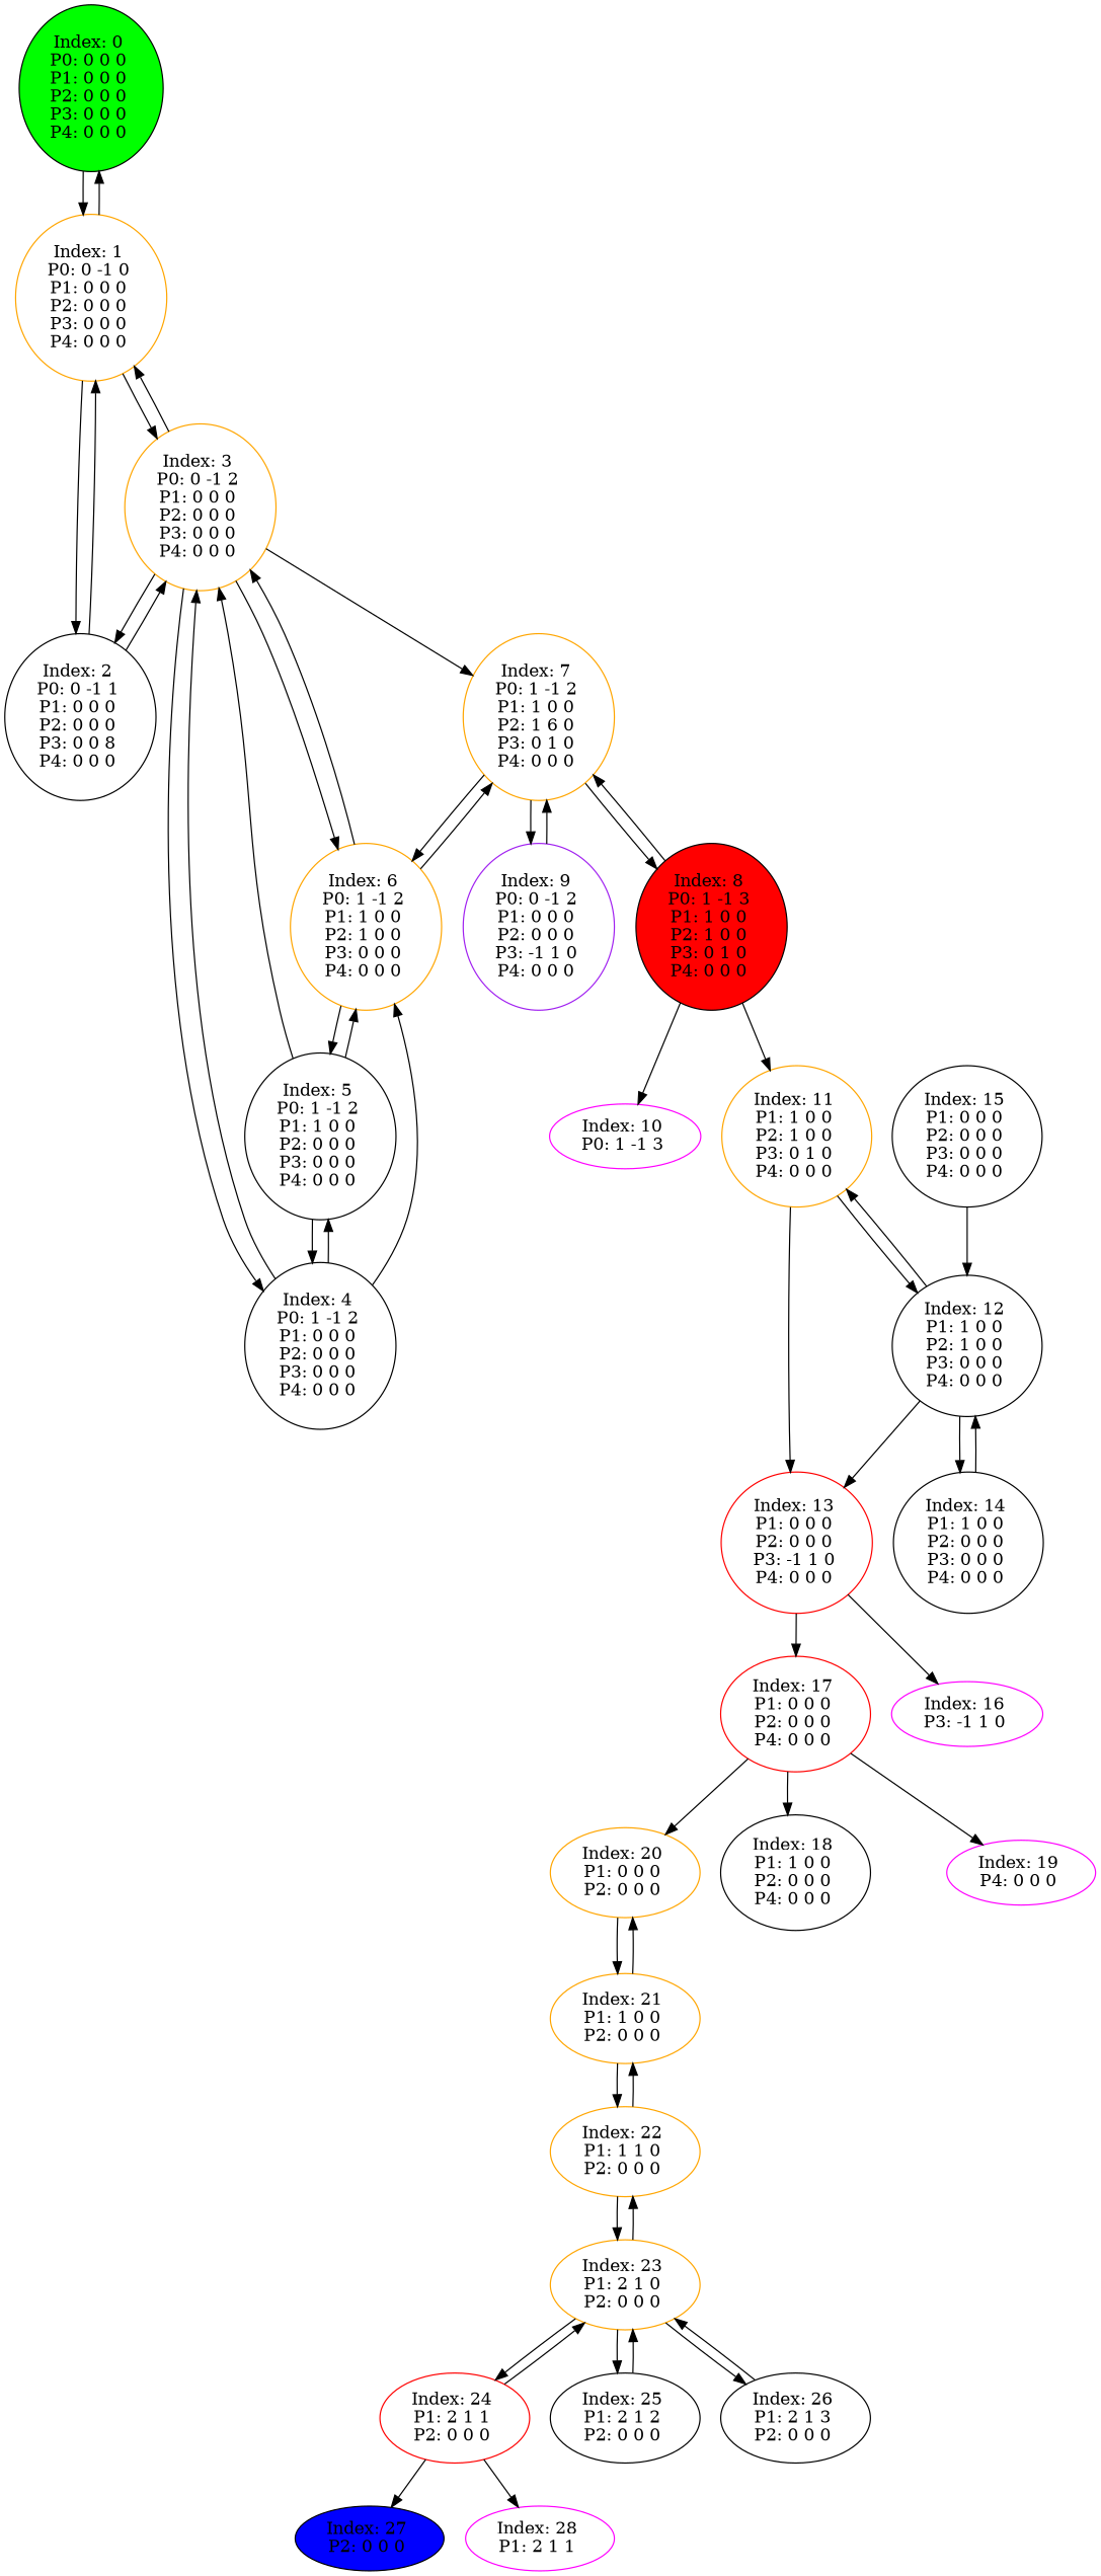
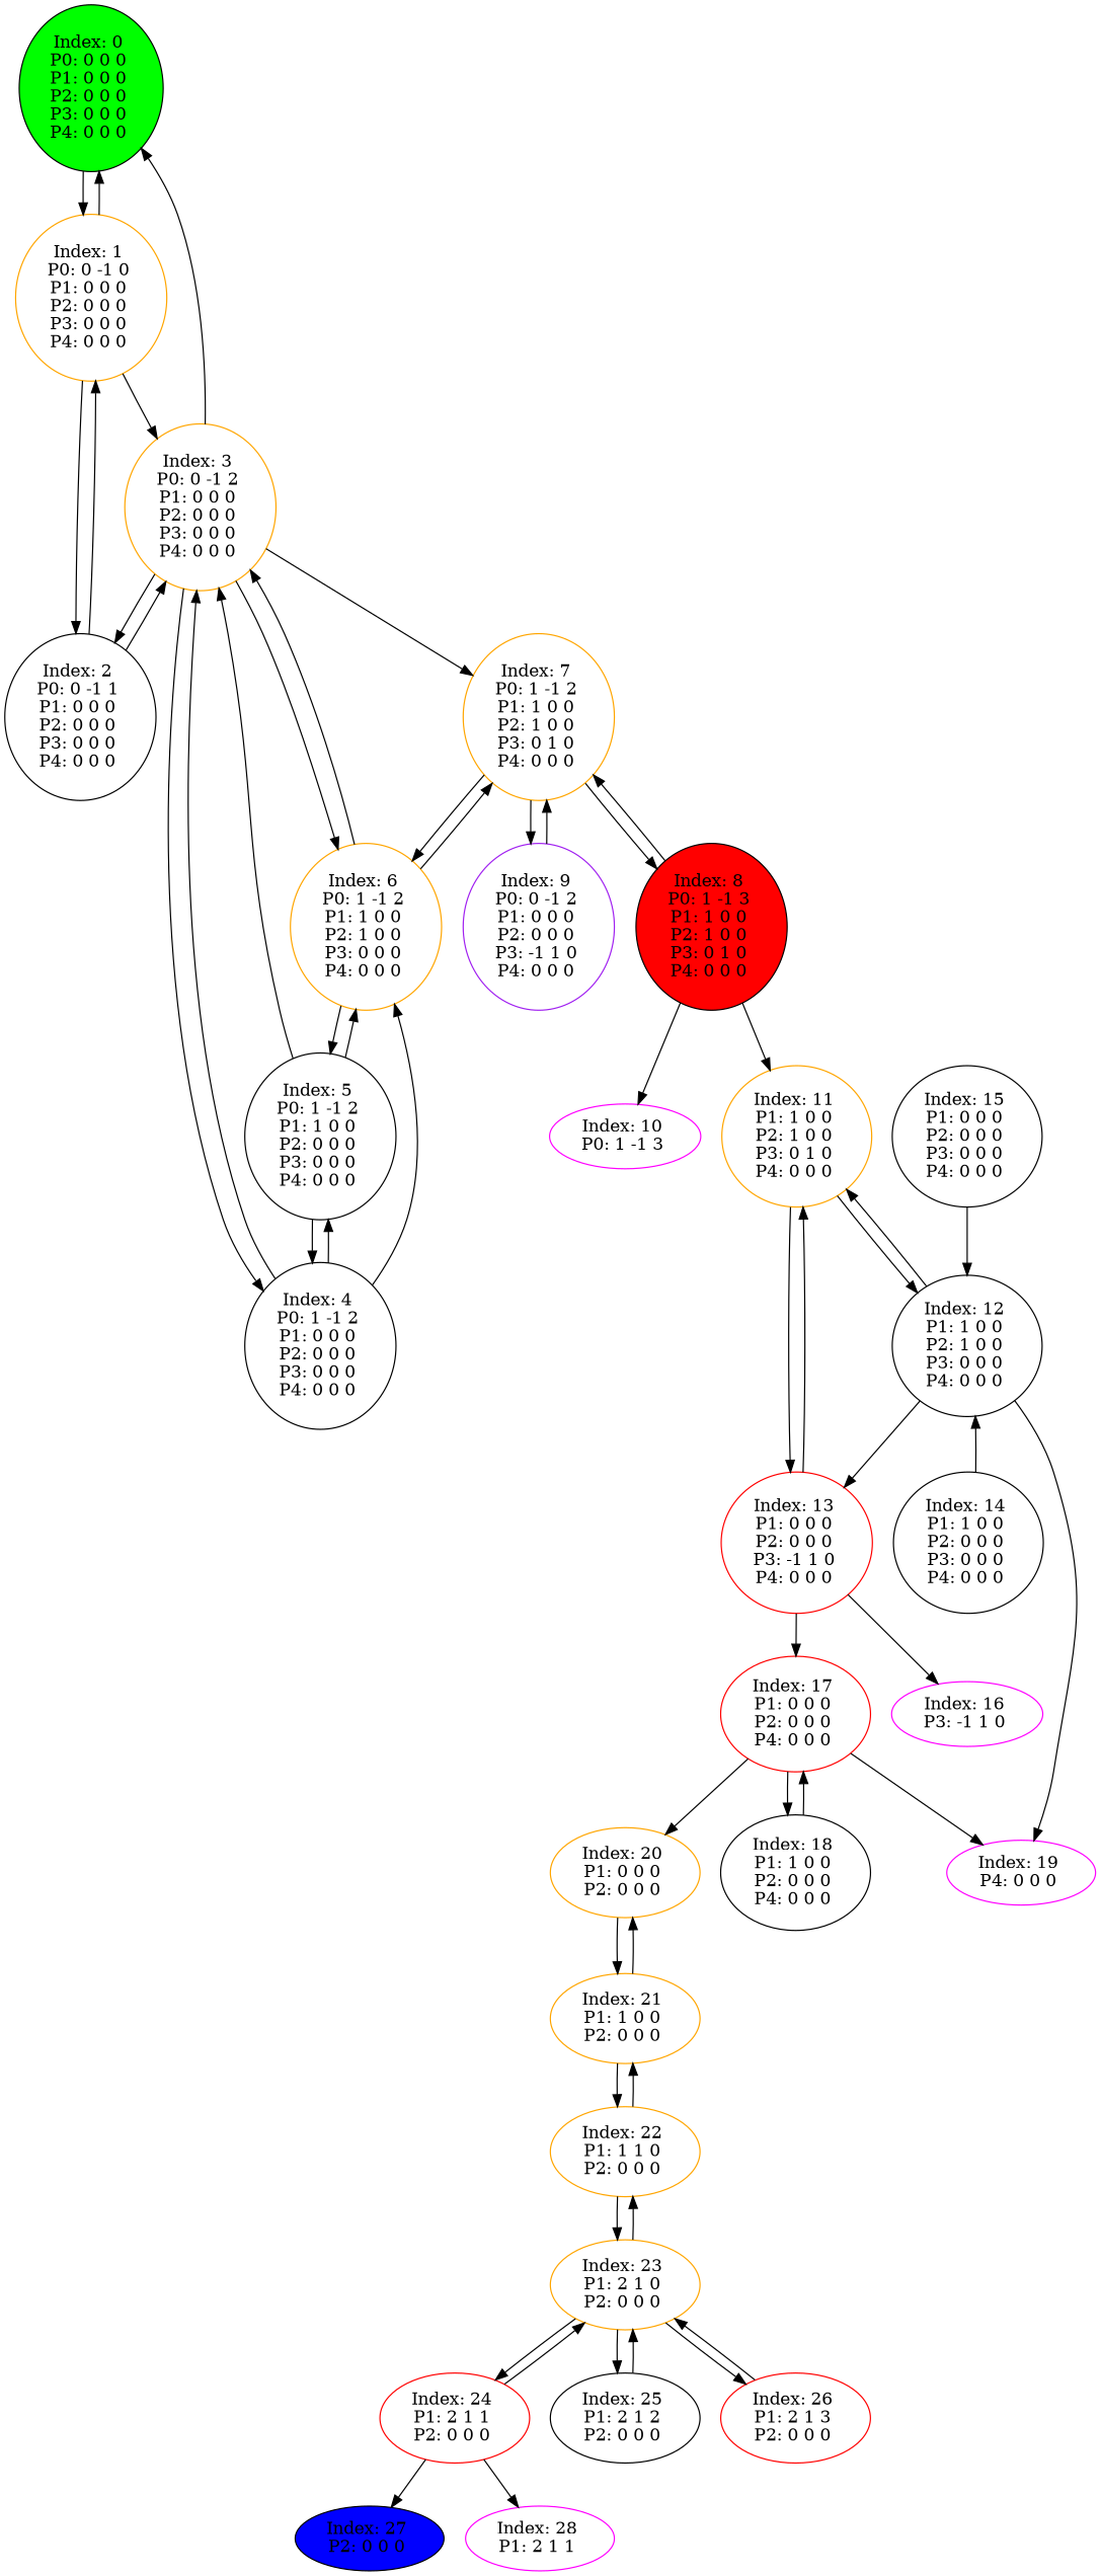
  digraph {
    color=black
    n1 [fillcolor=green label="Index: 0 \nP0: 0 0 0 \nP1: 0 0 0 \nP2: 0 0 0 \nP3: 0 0 0 \nP4: 0 0 0 \n" style=filled]
    n2 [color=orange label="Index: 1 \nP0: 0 -1 0 \nP1: 0 0 0 \nP2: 0 0 0 \nP3: 0 0 0 \nP4: 0 0 0 \n"]
-   n3 [label="Index: 2 \nP0: 0 -1 1 \nP1: 0 0 0 \nP2: 0 0 0 \nP3: 0 0 8 \nP4: 0 0 0 \n"]
+   n3 [label="Index: 2 \nP0: 0 -1 1 \nP1: 0 0 0 \nP2: 0 0 0 \nP3: 0 0 0 \nP4: 0 0 0 \n"]
    n4 [color=orange label="Index: 3 \nP0: 0 -1 2 \nP1: 0 0 0 \nP2: 0 0 0 \nP3: 0 0 0 \nP4: 0 0 0 \n"]
    n5 [label="Index: 4 \nP0: 1 -1 2 \nP1: 0 0 0 \nP2: 0 0 0 \nP3: 0 0 0 \nP4: 0 0 0 \n"]
    n6 [color=orange label="Index: 6 \nP0: 1 -1 2 \nP1: 1 0 0 \nP2: 1 0 0 \nP3: 0 0 0 \nP4: 0 0 0 \n"]
-   n7 [color=orange label="Index: 7 \nP0: 1 -1 2 \nP1: 1 0 0 \nP2: 1 6 0 \nP3: 0 1 0 \nP4: 0 0 0 \n"]
+   n7 [color=orange label="Index: 7 \nP0: 1 -1 2 \nP1: 1 0 0 \nP2: 1 0 0 \nP3: 0 1 0 \nP4: 0 0 0 \n"]
    n8 [label="Index: 5 \nP0: 1 -1 2 \nP1: 1 0 0 \nP2: 0 0 0 \nP3: 0 0 0 \nP4: 0 0 0 \n"]
    n9 [fillcolor=red label="Index: 8 \nP0: 1 -1 3 \nP1: 1 0 0 \nP2: 1 0 0 \nP3: 0 1 0 \nP4: 0 0 0 \n" style=filled]
    n10 [color=purple label="Index: 9 \nP0: 0 -1 2 \nP1: 0 0 0 \nP2: 0 0 0 \nP3: -1 1 0 \nP4: 0 0 0 \n"]
    n11 [color=fuchsia label="Index: 10 \nP0: 1 -1 3 \n"]
    n12 [color=orange label="Index: 11 \nP1: 1 0 0 \nP2: 1 0 0 \nP3: 0 1 0 \nP4: 0 0 0 \n"]
    n13 [label="Index: 12 \nP1: 1 0 0 \nP2: 1 0 0 \nP3: 0 0 0 \nP4: 0 0 0 \n"]
    n14 [color=red label="Index: 13 \nP1: 0 0 0 \nP2: 0 0 0 \nP3: -1 1 0 \nP4: 0 0 0 \n"]
    n15 [label="Index: 14 \nP1: 1 0 0 \nP2: 0 0 0 \nP3: 0 0 0 \nP4: 0 0 0 \n"]
    n16 [color=fuchsia label="Index: 16 \nP3: -1 1 0 \n"]
    n17 [color=red label="Index: 17 \nP1: 0 0 0 \nP2: 0 0 0 \nP4: 0 0 0 \n"]
    n18 [label="Index: 15 \nP1: 0 0 0 \nP2: 0 0 0 \nP3: 0 0 0 \nP4: 0 0 0 \n"]
    n19 [label="Index: 18 \nP1: 1 0 0 \nP2: 0 0 0 \nP4: 0 0 0 \n"]
    n20 [color=fuchsia label="Index: 19 \nP4: 0 0 0 \n"]
    n21 [color=orange label="Index: 20 \nP1: 0 0 0 \nP2: 0 0 0 \n"]
    n22 [color=orange label="Index: 21 \nP1: 1 0 0 \nP2: 0 0 0 \n"]
    n23 [color=orange label="Index: 22 \nP1: 1 1 0 \nP2: 0 0 0 \n"]
    n24 [color=orange label="Index: 23 \nP1: 2 1 0 \nP2: 0 0 0 \n"]
    n25 [color=red label="Index: 24 \nP1: 2 1 1 \nP2: 0 0 0 \n"]
    n26 [label="Index: 25 \nP1: 2 1 2 \nP2: 0 0 0 \n"]
-   n27 [label="Index: 26 \nP1: 2 1 3 \nP2: 0 0 0 \n"]
+   n27 [label="Index: 26 \nP1: 2 1 3 \nP2: 0 0 0 \n" color=red]
    n28 [fillcolor=blue label="Index: 27 \nP2: 0 0 0 \n" style=filled]
    n29 [color=fuchsia label="Index: 28 \nP1: 2 1 1 \n"]
    n1 -> n2
    n2 -> n1
    n2 -> n3
    n2 -> n4
    n3 -> n2
    n3 -> n4
-   n4 -> n2
+   n4 -> n1
    n4 -> n3
    n4 -> n5
    n4 -> n6
    n4 -> n7
    n5 -> n4
    n5 -> n6
    n5 -> n8
    n6 -> n4
    n6 -> n7
    n6 -> n8
    n7 -> n6
    n7 -> n9
    n7 -> n10
    n8 -> n4
    n8 -> n5
    n8 -> n6
    n9 -> n7
    n9 -> n11
    n9 -> n12
    n10 -> n7
    n12 -> n13
    n12 -> n14
    n13 -> n12
    n13 -> n14
-   n13 -> n15
+   n13 -> n20
+   n14 -> n12
    n14 -> n16
    n14 -> n17
    n15 -> n13
    n17 -> n19
    n17 -> n20
    n17 -> n21
    n18 -> n13
+   n19 -> n17
    n21 -> n22
    n22 -> n21
    n22 -> n23
    n23 -> n22
    n23 -> n24
    n24 -> n23
    n24 -> n25
    n24 -> n26
    n24 -> n27
    n25 -> n24
    n25 -> n28
    n25 -> n29
    n26 -> n24
    n27 -> n24
  }
